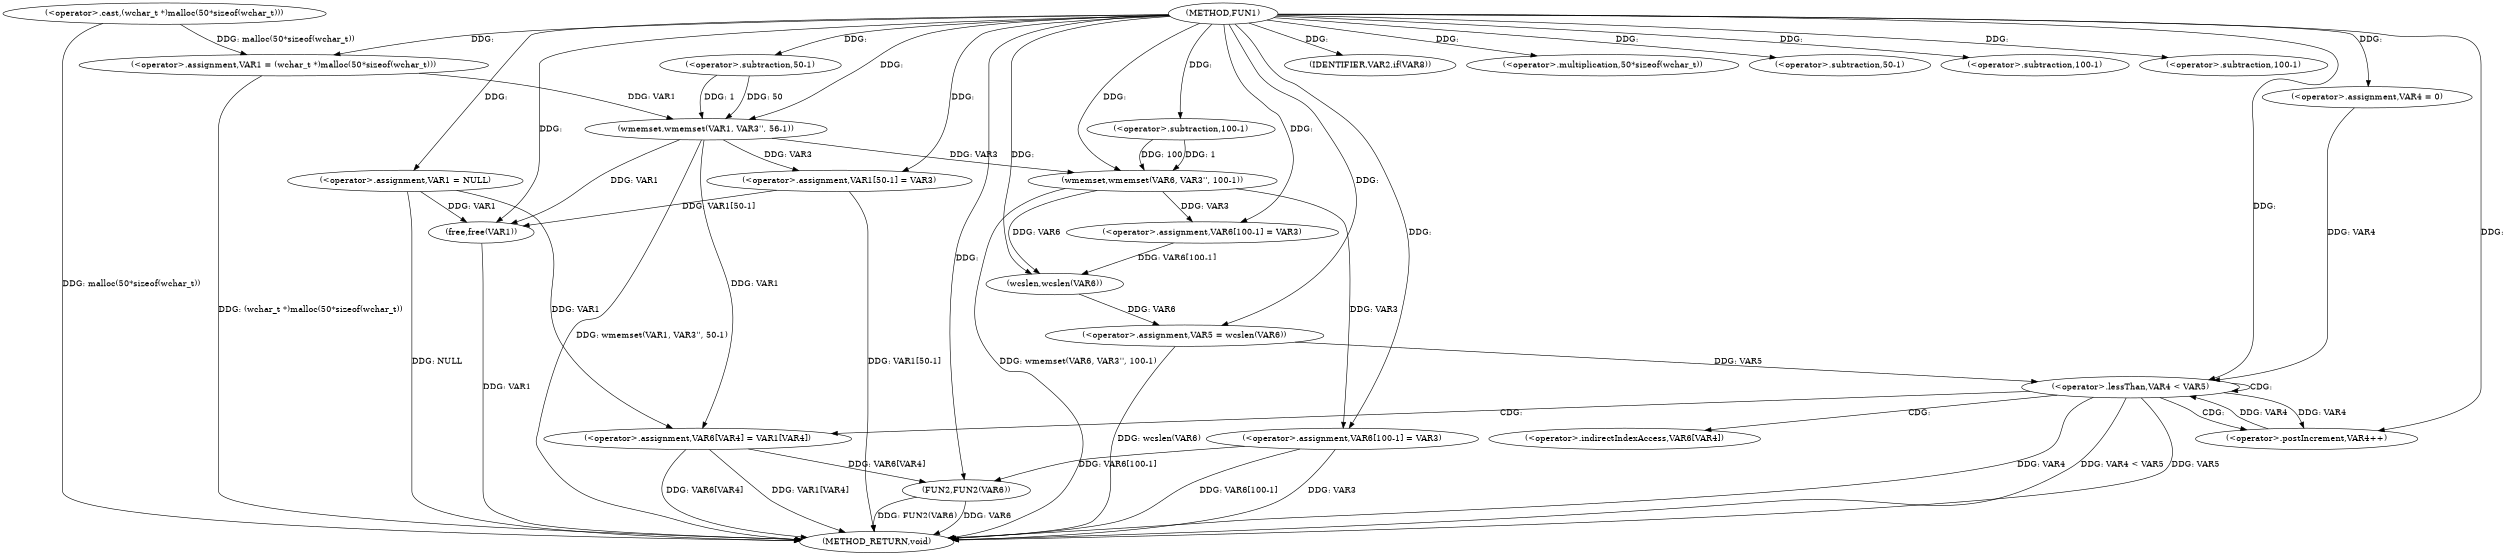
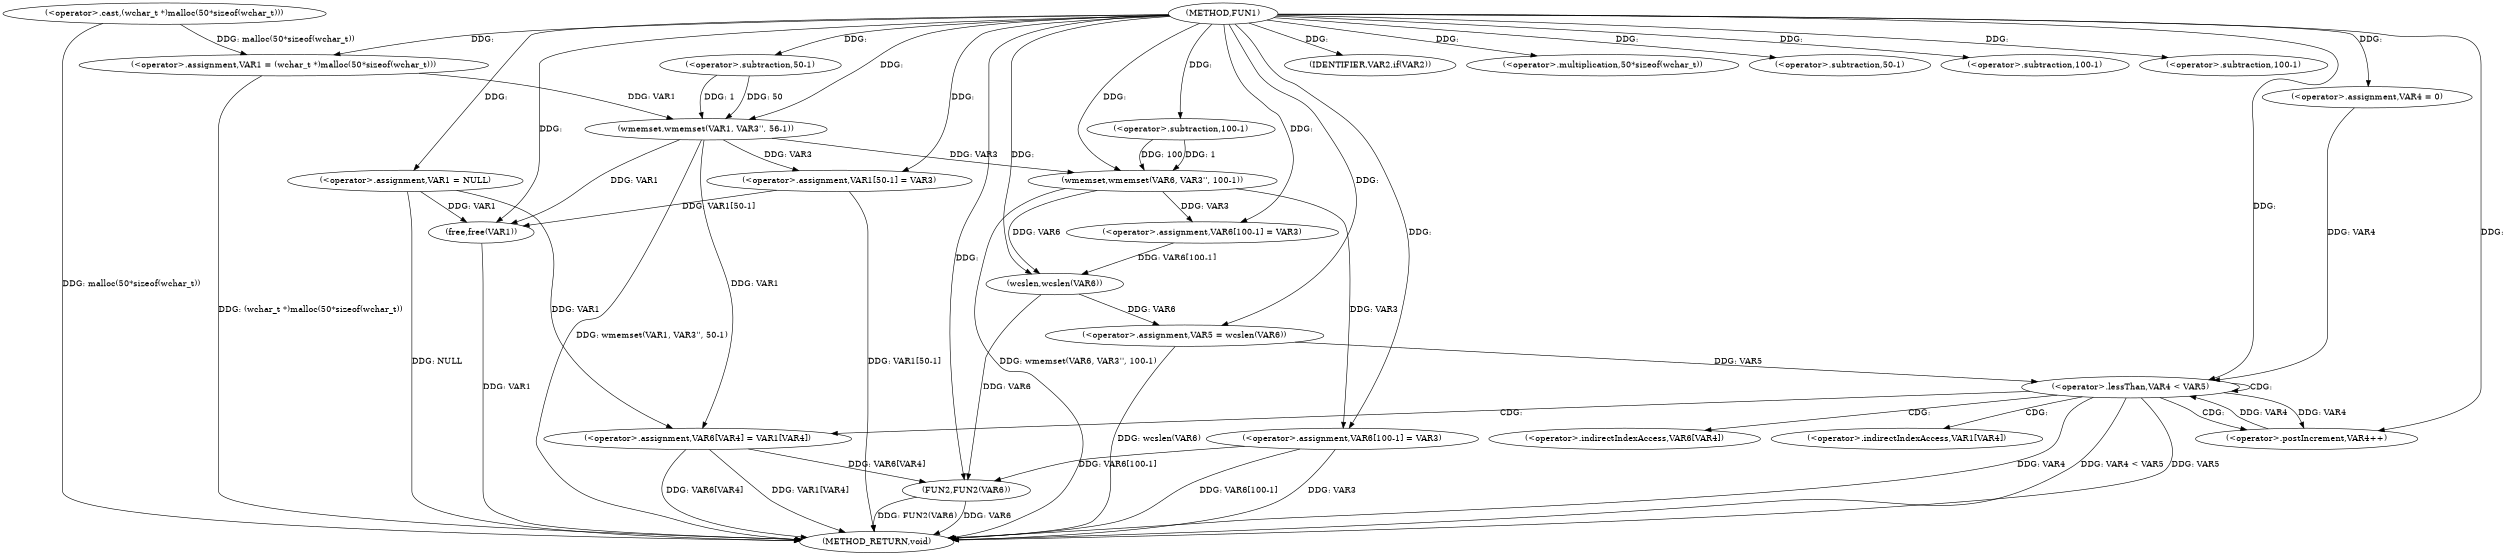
  digraph {
    n1 [label="(METHOD,FUN1)"]
    n2 [label="(<operator>.assignment,VAR1 = NULL)"]
-   n3 [label="(IDENTIFIER,VAR2,if(VAR8))"]
+   n3 [label="(IDENTIFIER,VAR2,if(VAR2))"]
    n4 [label="(<operator>.assignment,VAR1 = (wchar_t *)malloc(50*sizeof(wchar_t)))"]
    n5 [label="(<operator>.multiplication,50*sizeof(wchar_t))"]
    n6 [label="(wmemset,wmemset(VAR1, VAR3'', 56-1))"]
    n7 [label="(<operator>.subtraction,50-1)"]
    n8 [label="(<operator>.assignment,VAR1[50-1] = VAR3)"]
    n9 [label="(<operator>.subtraction,50-1)"]
    n10 [label="(wmemset,wmemset(VAR6, VAR3'', 100-1))"]
    n11 [label="(<operator>.subtraction,100-1)"]
    n12 [label="(<operator>.assignment,VAR6[100-1] = VAR3)"]
    n13 [label="(<operator>.subtraction,100-1)"]
    n14 [label="(<operator>.assignment,VAR5 = wcslen(VAR6))"]
    n15 [label="(wcslen,wcslen(VAR6))"]
    n16 [label="(<operator>.assignment,VAR4 = 0)"]
    n17 [label="(<operator>.lessThan,VAR4 < VAR5)"]
    n18 [label="(<operator>.postIncrement,VAR4++)"]
    n19 [label="(<operator>.assignment,VAR6[100-1] = VAR3)"]
    n20 [label="(<operator>.subtraction,100-1)"]
    n21 [label="(FUN2,FUN2(VAR6))"]
    n22 [label="(free,free(VAR1))"]
    n23 [label="(METHOD_RETURN,void)"]
    n24 [label="(<operator>.assignment,VAR6[VAR4] = VAR1[VAR4])"]
    n25 [label="(<operator>.indirectIndexAccess,VAR6[VAR4])"]
+   n26 [label="(<operator>.indirectIndexAccess,VAR1[VAR4])"]
    n27 [label="(<operator>.cast,(wchar_t *)malloc(50*sizeof(wchar_t)))"]
    n1 -> n2 [label="DDG: "]
    n1 -> n3 [label="DDG: "]
    n1 -> n4 [label="DDG: "]
    n1 -> n5 [label="DDG: "]
    n1 -> n6 [label="DDG: "]
    n1 -> n7 [label="DDG: "]
    n1 -> n8 [label="DDG: "]
    n1 -> n9 [label="DDG: "]
    n1 -> n10 [label="DDG: "]
    n1 -> n11 [label="DDG: "]
    n1 -> n12 [label="DDG: "]
    n1 -> n13 [label="DDG: "]
    n1 -> n14 [label="DDG: "]
    n1 -> n15 [label="DDG: "]
    n1 -> n16 [label="DDG: "]
    n1 -> n17 [label="DDG: "]
    n1 -> n18 [label="DDG: "]
    n1 -> n19 [label="DDG: "]
    n1 -> n20 [label="DDG: "]
    n1 -> n21 [label="DDG: "]
    n1 -> n22 [label="DDG: "]
    n2 -> n22 [label="DDG: VAR1"]
    n2 -> n23 [label="DDG: NULL"]
    n2 -> n24 [label="DDG: VAR1"]
    n4 -> n6 [label="DDG: VAR1"]
    n4 -> n23 [label="DDG: (wchar_t *)malloc(50*sizeof(wchar_t))"]
    n6 -> n8 [label="DDG: VAR3"]
    n6 -> n10 [label="DDG: VAR3"]
    n6 -> n22 [label="DDG: VAR1"]
    n6 -> n23 [label="DDG: wmemset(VAR1, VAR3'', 50-1)"]
    n6 -> n24 [label="DDG: VAR1"]
    n7 -> n6 [label="DDG: 50"]
    n7 -> n6 [label="DDG: 1"]
    n8 -> n22 [label="DDG: VAR1[50-1]"]
    n8 -> n23 [label="DDG: VAR1[50-1]"]
    n10 -> n12 [label="DDG: VAR3"]
    n10 -> n15 [label="DDG: VAR6"]
    n10 -> n19 [label="DDG: VAR3"]
    n10 -> n23 [label="DDG: wmemset(VAR6, VAR3'', 100-1)"]
    n11 -> n10 [label="DDG: 100"]
    n11 -> n10 [label="DDG: 1"]
    n12 -> n15 [label="DDG: VAR6[100-1]"]
    n14 -> n17 [label="DDG: VAR5"]
    n14 -> n23 [label="DDG: wcslen(VAR6)"]
    n15 -> n14 [label="DDG: VAR6"]
+   n15 -> n21 [label="DDG: VAR6"]
    n16 -> n17 [label="DDG: VAR4"]
    n17 -> n17 [label="CDG: "]
    n17 -> n18 [label="DDG: VAR4"]
    n17 -> n18 [label="CDG: "]
    n17 -> n23 [label="DDG: VAR4"]
    n17 -> n23 [label="DDG: VAR4 < VAR5"]
    n17 -> n23 [label="DDG: VAR5"]
    n17 -> n24 [label="CDG: "]
    n17 -> n25 [label="CDG: "]
+   n17 -> n26 [label="CDG: "]
    n18 -> n17 [label="DDG: VAR4"]
    n19 -> n21 [label="DDG: VAR6[100-1]"]
    n19 -> n23 [label="DDG: VAR6[100-1]"]
    n19 -> n23 [label="DDG: VAR3"]
    n21 -> n23 [label="DDG: FUN2(VAR6)"]
    n21 -> n23 [label="DDG: VAR6"]
    n22 -> n23 [label="DDG: VAR1"]
    n24 -> n21 [label="DDG: VAR6[VAR4]"]
    n24 -> n23 [label="DDG: VAR1[VAR4]"]
    n24 -> n23 [label="DDG: VAR6[VAR4]"]
    n27 -> n4 [label="DDG: malloc(50*sizeof(wchar_t))"]
    n27 -> n23 [label="DDG: malloc(50*sizeof(wchar_t))"]
  }
